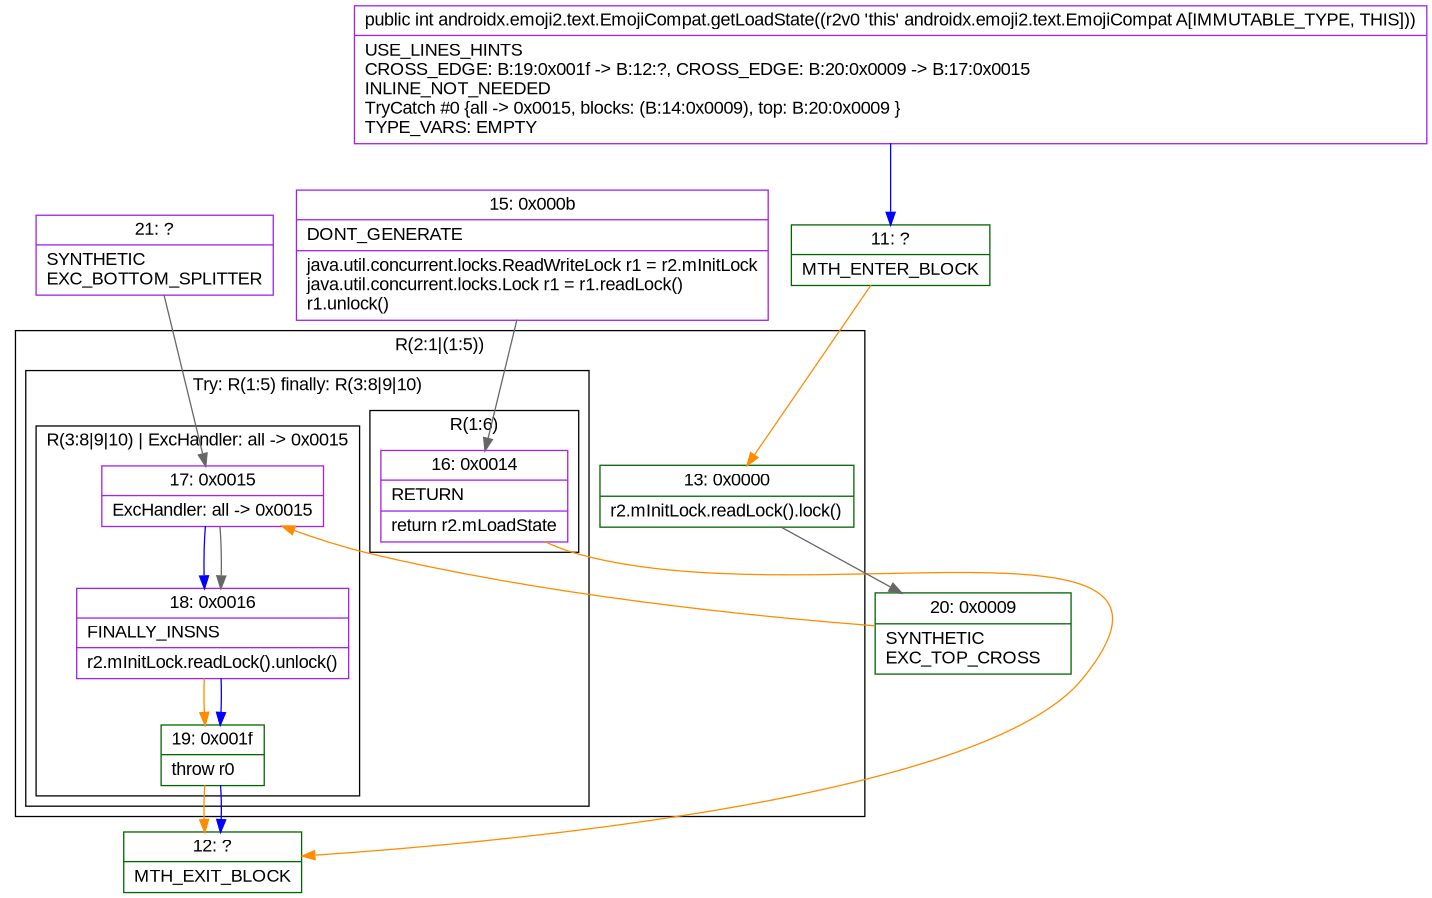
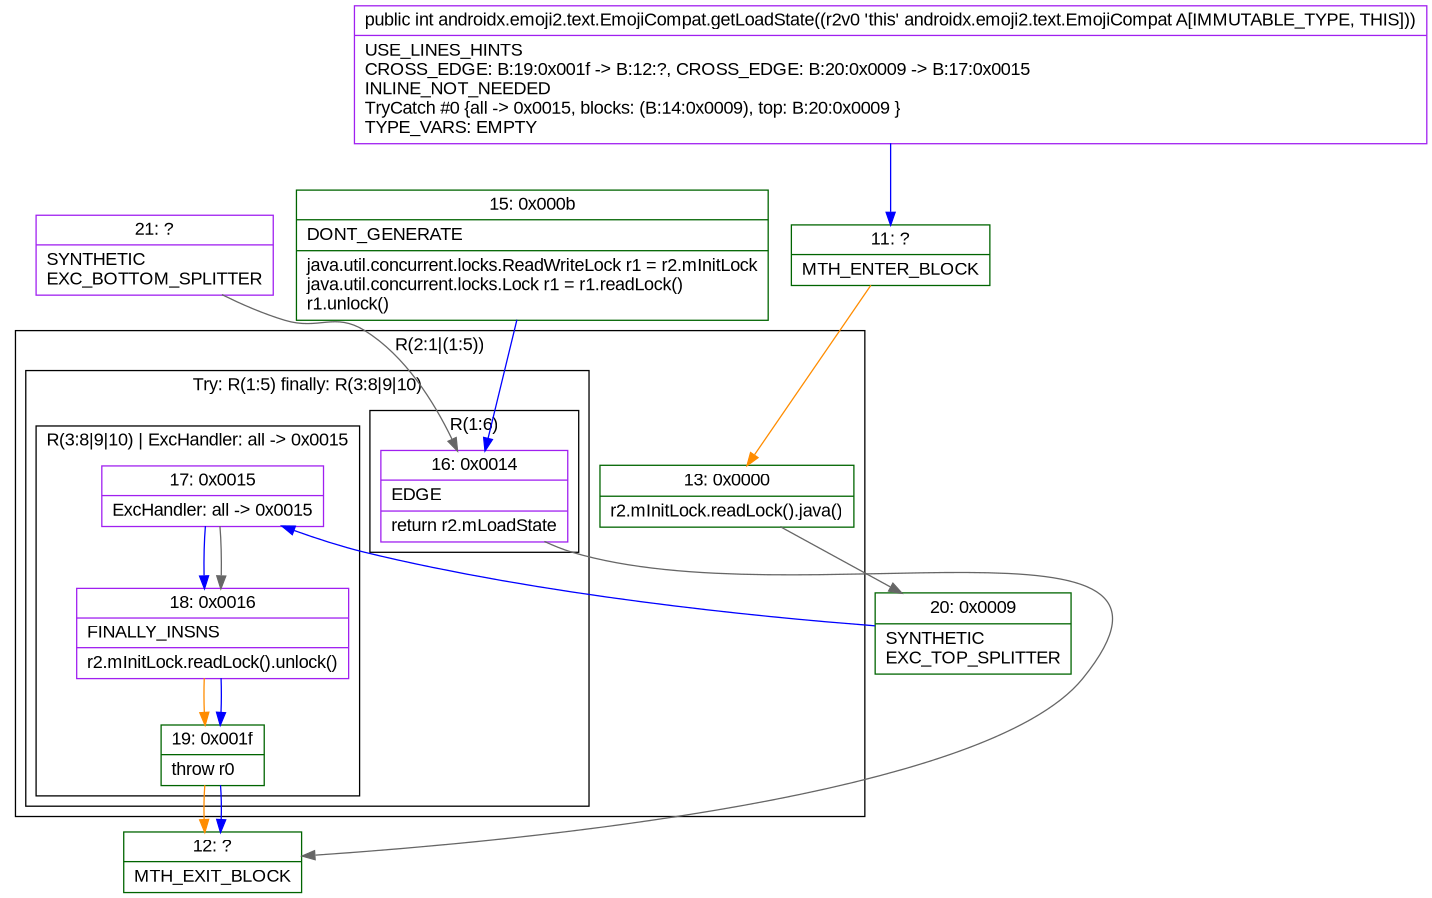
  digraph {
    fontname="Liberation Sans"
    node [color=darkgreen fontname="Liberation Sans" shape=record]
    edge [color=darkorange fontname="Liberation Sans"]
-   n1 [color=purple label="{16\:\ 0x0014|RETURN\l|return r2.mLoadState\l}"]
+   n1 [color=purple label="{16\:\ 0x0014|EDGE\l|return r2.mLoadState\l}"]
    n2 [color=purple label="{17\:\ 0x0015|ExcHandler: all \-\> 0x0015\l}"]
    n3 [color=purple label="{18\:\ 0x0016|FINALLY_INSNS\l|r2.mInitLock.readLock().unlock()\l}"]
    n4 [label="{19\:\ 0x001f|throw r0\l}"]
-   n5 [label="{13\:\ 0x0000|r2.mInitLock.readLock().lock()\l}"]
+   n5 [label="{13\:\ 0x0000|r2.mInitLock.readLock().java()\l}"]
    n6 [label="{12\:\ ?|MTH_EXIT_BLOCK\l}"]
-   n7 [label="{20\:\ 0x0009|SYNTHETIC\lEXC_TOP_CROSS\l}"]
+   n7 [label="{20\:\ 0x0009|SYNTHETIC\lEXC_TOP_SPLITTER\l}"]
    n8 [label="{11\:\ ?|MTH_ENTER_BLOCK\l}"]
-   n9 [color=purple label="{15\:\ 0x000b|DONT_GENERATE\l|java.util.concurrent.locks.ReadWriteLock r1 = r2.mInitLock\ljava.util.concurrent.locks.Lock r1 = r1.readLock()\lr1.unlock()\l}"]
+   n9 [label="{15\:\ 0x000b|DONT_GENERATE\l|java.util.concurrent.locks.ReadWriteLock r1 = r2.mInitLock\ljava.util.concurrent.locks.Lock r1 = r1.readLock()\lr1.unlock()\l}"]
    n10 [color=purple label="{21\:\ ?|SYNTHETIC\lEXC_BOTTOM_SPLITTER\l}"]
    n11 [color=purple label="{public int androidx.emoji2.text.EmojiCompat.getLoadState((r2v0 'this' androidx.emoji2.text.EmojiCompat A[IMMUTABLE_TYPE, THIS]))  | USE_LINES_HINTS\lCROSS_EDGE: B:19:0x001f \-\> B:12:?, CROSS_EDGE: B:20:0x0009 \-\> B:17:0x0015\lINLINE_NOT_NEEDED\lTryCatch #0 \{all \-\> 0x0015, blocks: (B:14:0x0009), top: B:20:0x0009 \}\lTYPE_VARS: EMPTY\l}"]
    subgraph cluster_1 {
      label="R(2:1|(1:5))"
      n5
      subgraph cluster_2 {
        label="Try: R(1:5) finally: R(3:8|9|10)"
        subgraph cluster_3 {
          label="R(1:6)"
          n1
        }
        subgraph cluster_4 {
          label="R(3:8|9|10) | ExcHandler: all \-\> 0x0015\l"
          n2
          n3
          n4
        }
      }
    }
    subgraph cluster_5 {
      label="R(3:8|9|10) | ExcHandler: all \-\> 0x0015\l"
    }
-   n1 -> n6
+   n1 -> n6 [color=gray40]
    n2 -> n3 [color=blue]
    n2 -> n3 [color=gray40]
    n3 -> n4
    n3 -> n4 [color=blue]
    n4 -> n6
    n4 -> n6 [color=blue]
    n5 -> n7 [color=gray40]
-   n7 -> n2
+   n7 -> n2 [color=blue]
    n8 -> n5
-   n9 -> n1 [color=gray40]
-   n10 -> n2 [color=gray40]
+   n9 -> n1 [color=blue]
+   n10 -> n1 [color=gray40]
    n11 -> n8 [color=blue]
  }
